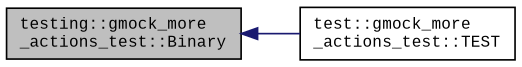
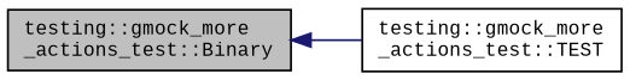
  digraph {
    rankdir=LR
    fontname="Liberation Mono"
    node [color=black fontname="Liberation Mono" fontsize=10 shape=record style=filled]
    n1 [fillcolor=grey75 fontcolor=black height=0.2 label="testing::gmock_more\l_actions_test::Binary" width=0.4]
-   n2 [fillcolor=white height=0.2 label="test::gmock_more\l_actions_test::TEST" width=0.4]
+   n2 [fillcolor=white height=0.2 label="testing::gmock_more\l_actions_test::TEST" width=0.4]
    n1 -> n2 [color=midnightblue dir=back fontname="Liberation Mono" fontsize=10 labelfontname=Helvetica labelfontsize=10 style=solid]
  }
